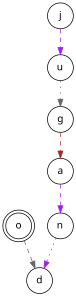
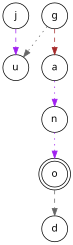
  digraph {
    fontname="Noto Sans"
    node [color=black fontname="Noto Sans" shape=circle]
    edge [color=purple fontname="Noto Sans" style=dashed]
    o [shape=doublecircle]
    d
    j
    u
    g
    a
    n
    o -> d [color=gray40]
    j -> u
-   u -> g [color=gray40 style=dotted]
+   g -> u [color=gray40 style=dotted]
    g -> a [color=brown]
-   a -> n
-   n -> d [style=dotted]
+   a -> n [style=dotted]
+   n -> o [style=dotted]
  }
